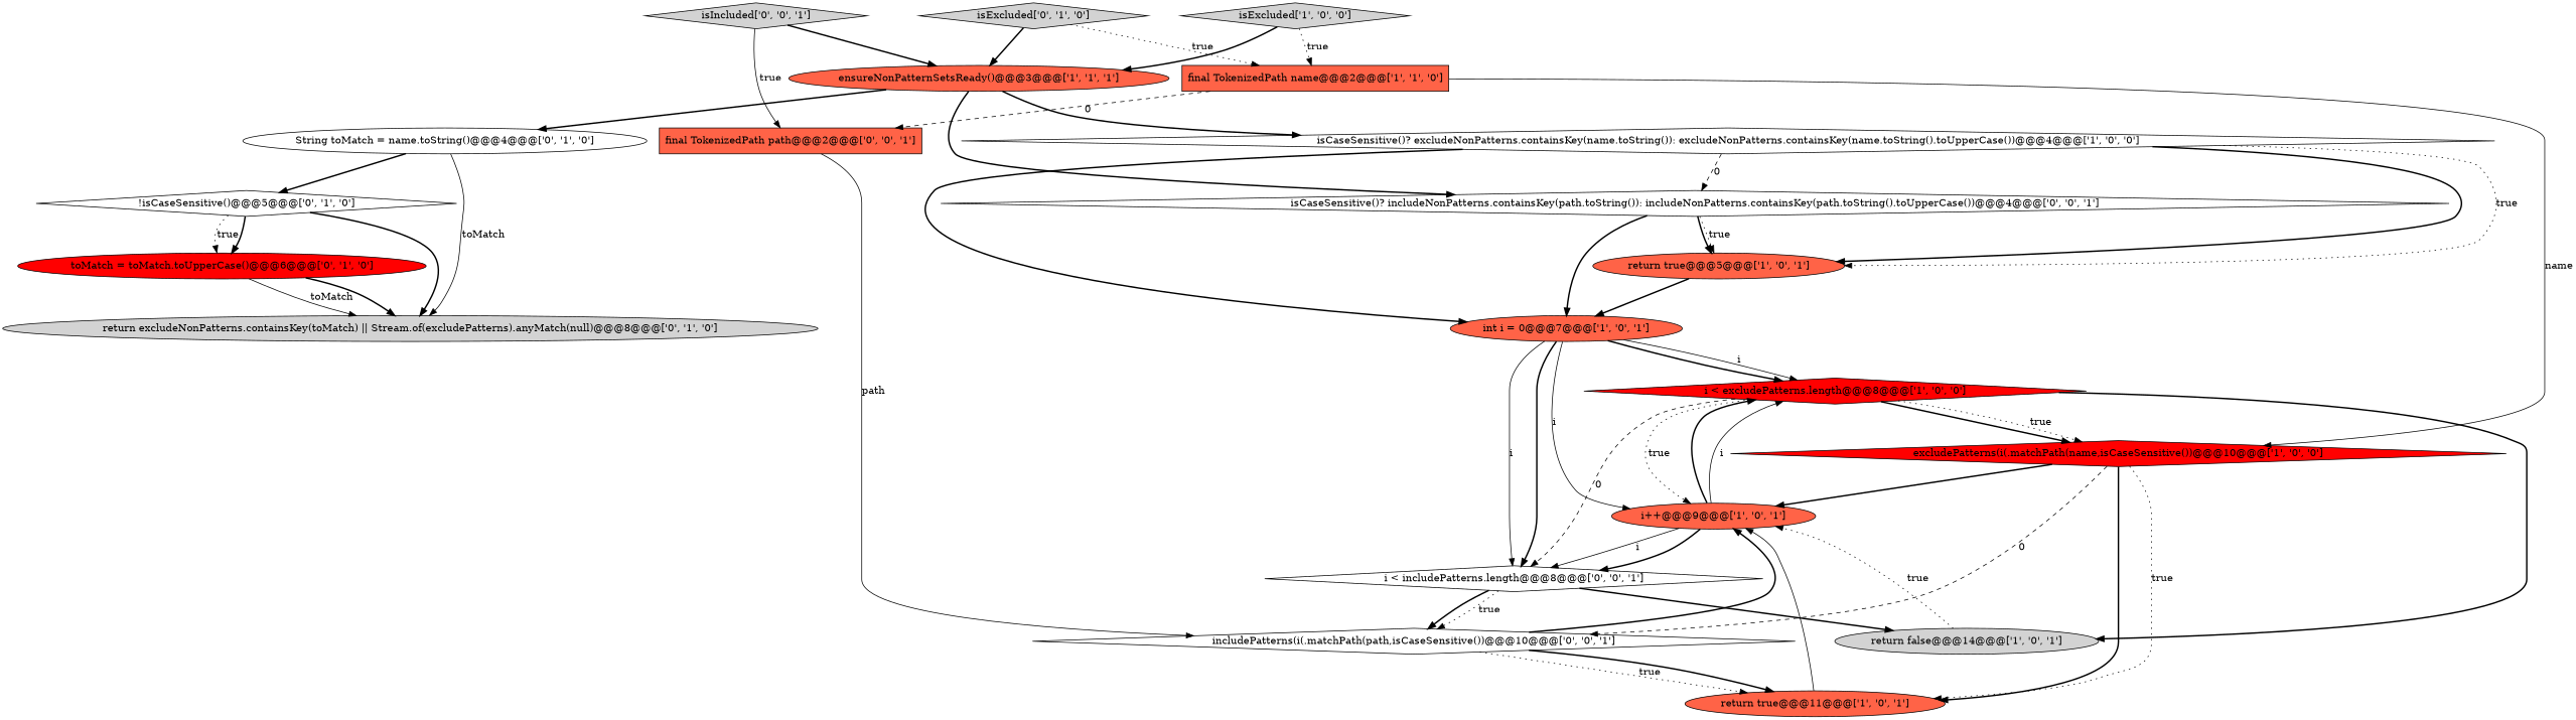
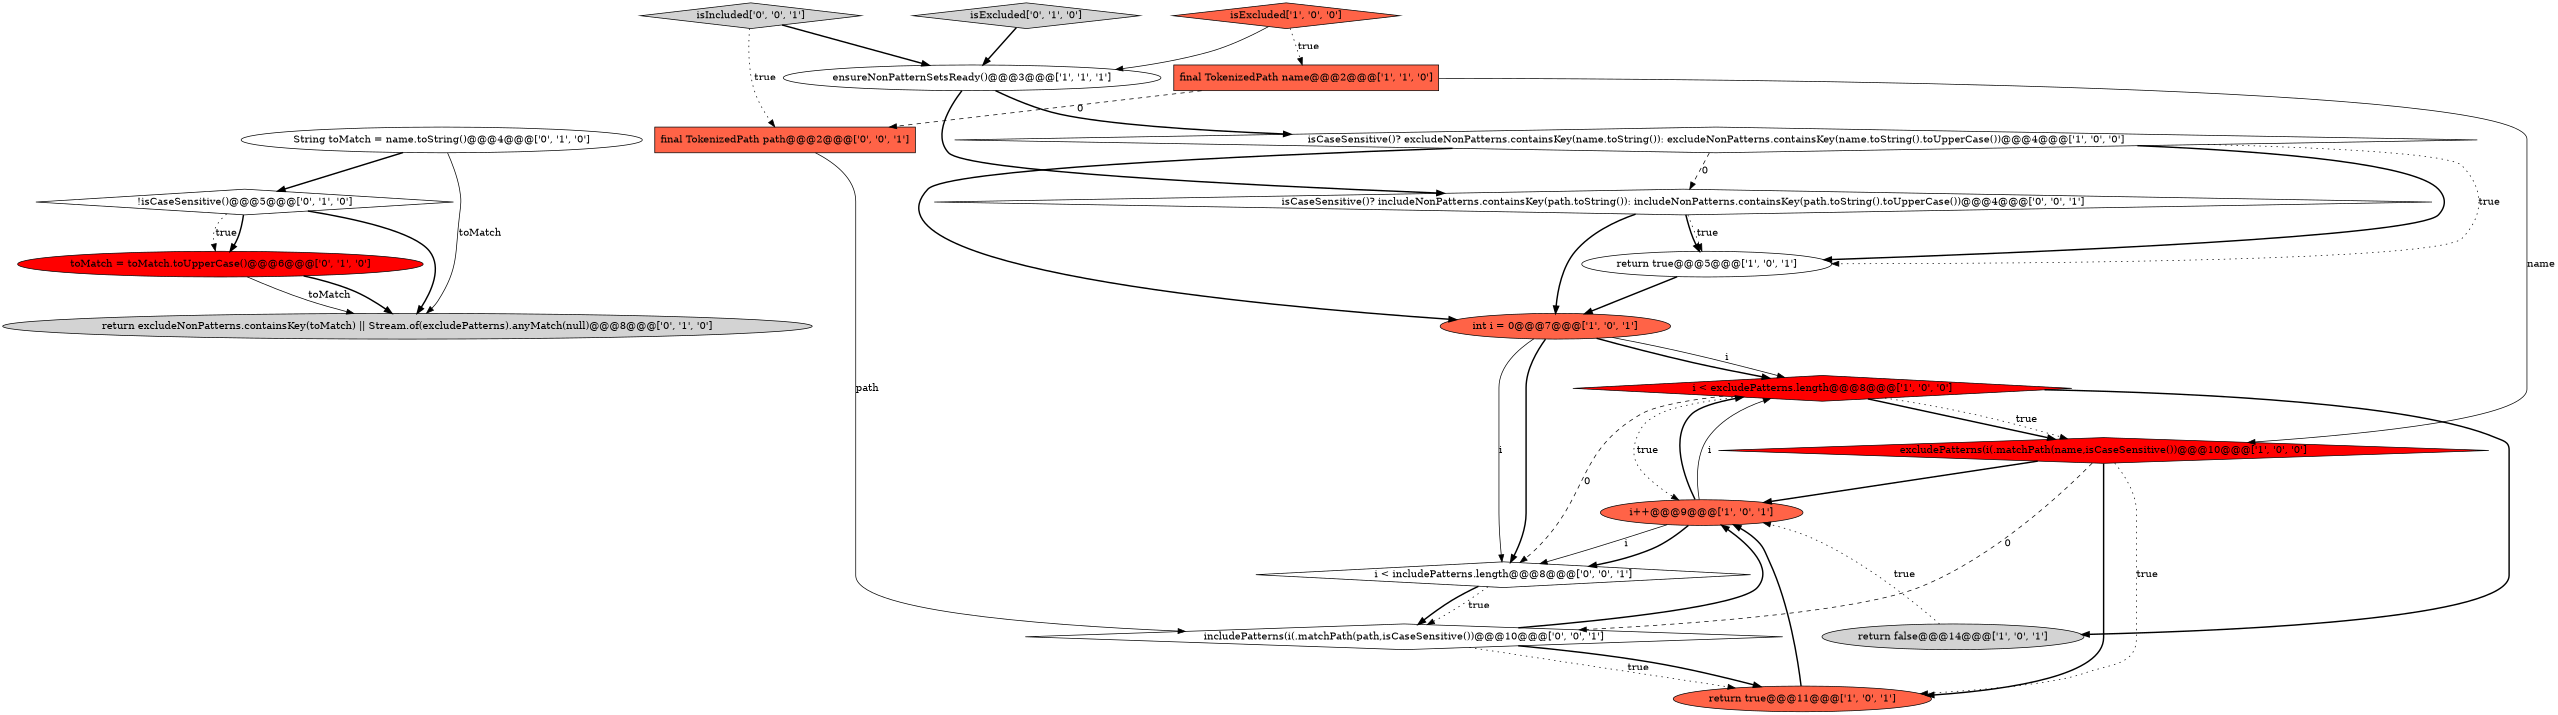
  digraph {
    node [fillcolor=white shape=diamond style=filled]
    edge [style=bold]
-   n1 [fillcolor=tomato label="return true@@@5@@@['1', '0', '1']" shape=ellipse]
+   n1 [label="return true@@@5@@@['1', '0', '1']" shape=ellipse]
    n2 [fillcolor=tomato label="int i = 0@@@7@@@['1', '0', '1']" shape=ellipse]
    n3 [fillcolor=red label="i < excludePatterns.length@@@8@@@['1', '0', '0']"]
    n4 [fillcolor=tomato label="i++@@@9@@@['1', '0', '1']" shape=ellipse]
    n5 [label="i < includePatterns.length@@@8@@@['0', '0', '1']"]
    n6 [fillcolor=lightgray label="return false@@@14@@@['1', '0', '1']" shape=ellipse]
    n7 [fillcolor=red label="excludePatterns(i(.matchPath(name,isCaseSensitive())@@@10@@@['1', '0', '0']"]
    n8 [label="includePatterns(i(.matchPath(path,isCaseSensitive())@@@10@@@['0', '0', '1']"]
    n9 [fillcolor=tomato label="return true@@@11@@@['1', '0', '1']" shape=ellipse]
    n10 [fillcolor=tomato label="final TokenizedPath path@@@2@@@['0', '0', '1']" shape=box]
    n11 [label="isCaseSensitive()? excludeNonPatterns.containsKey(name.toString()): excludeNonPatterns.containsKey(name.toString().toUpperCase())@@@4@@@['1', '0', '0']"]
    n12 [label="isCaseSensitive()? includeNonPatterns.containsKey(path.toString()): includeNonPatterns.containsKey(path.toString().toUpperCase())@@@4@@@['0', '0', '1']"]
    n13 [fillcolor=lightgray label="isExcluded['0', '1', '0']"]
    n14 [fillcolor=tomato label="final TokenizedPath name@@@2@@@['1', '1', '0']" shape=box]
-   n15 [fillcolor=tomato label="ensureNonPatternSetsReady()@@@3@@@['1', '1', '1']" shape=ellipse]
+   n15 [label="ensureNonPatternSetsReady()@@@3@@@['1', '1', '1']" shape=ellipse]
    n16 [label="String toMatch = name.toString()@@@4@@@['0', '1', '0']" shape=ellipse]
    n17 [label="!isCaseSensitive()@@@5@@@['0', '1', '0']"]
    n18 [fillcolor=lightgray label="return excludeNonPatterns.containsKey(toMatch) || Stream.of(excludePatterns).anyMatch(null)@@@8@@@['0', '1', '0']" shape=ellipse]
    n19 [fillcolor=red label="toMatch = toMatch.toUpperCase()@@@6@@@['0', '1', '0']" shape=ellipse]
    n20 [fillcolor=lightgray label="isIncluded['0', '0', '1']"]
-   n21 [fillcolor=lightgray label="isExcluded['1', '0', '0']"]
+   n21 [fillcolor=tomato label="isExcluded['1', '0', '0']"]
    n1 -> n2
    n2 -> n3
    n2 -> n3 [label=i style=solid]
-   n2 -> n4 [label=i style=solid]
    n2 -> n5
    n2 -> n5 [label=i style=solid]
    n3 -> n4 [label=true style=dotted]
    n3 -> n5 [label=0 style=dashed]
    n3 -> n6
    n3 -> n7
    n3 -> n7 [label=true style=dotted]
    n4 -> n3
    n4 -> n3 [label=i style=solid]
    n4 -> n5
    n4 -> n5 [label=i style=solid]
-   n5 -> n6
    n5 -> n8 [label=true style=dotted]
    n5 -> n8
    n6 -> n4 [label=true style=dotted]
    n7 -> n4
    n7 -> n8 [label=0 style=dashed]
    n7 -> n9
    n7 -> n9 [label=true style=dotted]
    n8 -> n4
    n8 -> n9 [label=true style=dotted]
    n8 -> n9
-   n9 -> n4 [style=solid]
+   n9 -> n4
    n10 -> n8 [label=path style=solid]
    n11 -> n1 [label=true style=dotted]
    n11 -> n1
    n11 -> n2
    n11 -> n12 [label=0 style=dashed]
    n12 -> n1
    n12 -> n1 [label=true style=dotted]
    n12 -> n2
-   n13 -> n14 [label=true style=dotted]
    n13 -> n15
    n14 -> n7 [label=name style=solid]
    n14 -> n10 [label=0 style=dashed]
    n15 -> n11
    n15 -> n12
-   n15 -> n16
    n16 -> n17
    n16 -> n18 [label=toMatch style=solid]
    n17 -> n18
    n17 -> n19 [label=true style=dotted]
    n17 -> n19
    n19 -> n18 [label=toMatch style=solid]
    n19 -> n18
-   n20 -> n10 [label=true style=solid]
+   n20 -> n10 [label=true style=dotted]
    n20 -> n15
    n21 -> n14 [label=true style=dotted]
-   n21 -> n15
+   n21 -> n15 [style=solid]
  }
